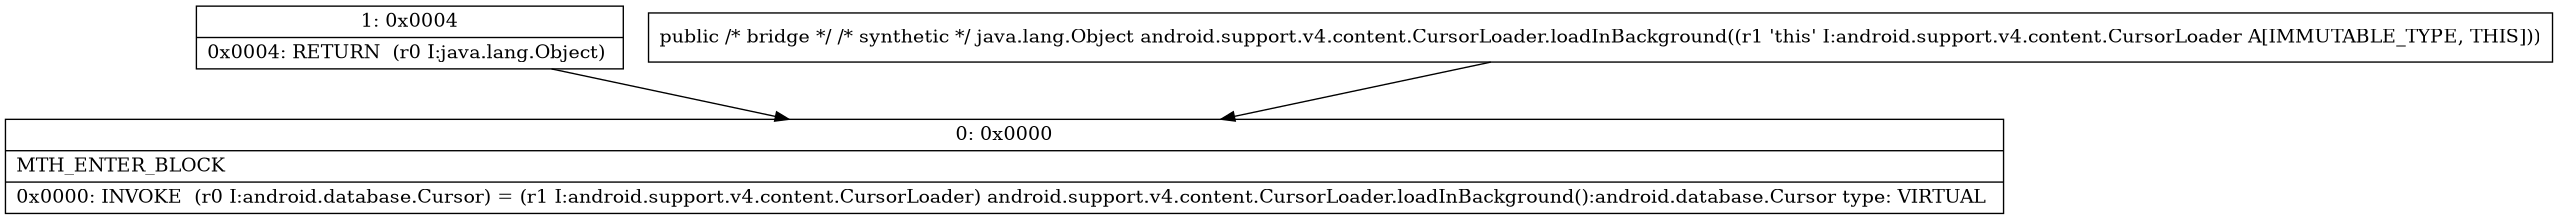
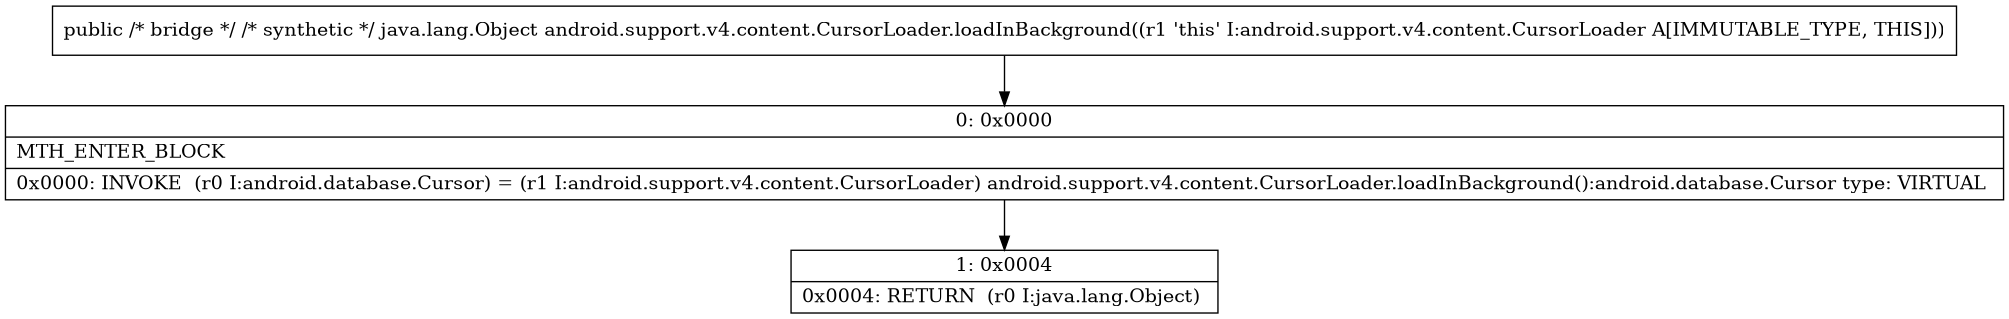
  digraph {
    node [shape=record]
    n1 [label="{0\:\ 0x0000|MTH_ENTER_BLOCK\l|0x0000: INVOKE  (r0 I:android.database.Cursor) = (r1 I:android.support.v4.content.CursorLoader) android.support.v4.content.CursorLoader.loadInBackground():android.database.Cursor type: VIRTUAL \l}"]
    n2 [label="{1\:\ 0x0004|0x0004: RETURN  (r0 I:java.lang.Object) \l}"]
    n3 [label="{public \/* bridge *\/ \/* synthetic *\/ java.lang.Object android.support.v4.content.CursorLoader.loadInBackground((r1 'this' I:android.support.v4.content.CursorLoader A[IMMUTABLE_TYPE, THIS])) }"]
-   n2 -> n1
+   n1 -> n2
    n3 -> n1
  }
